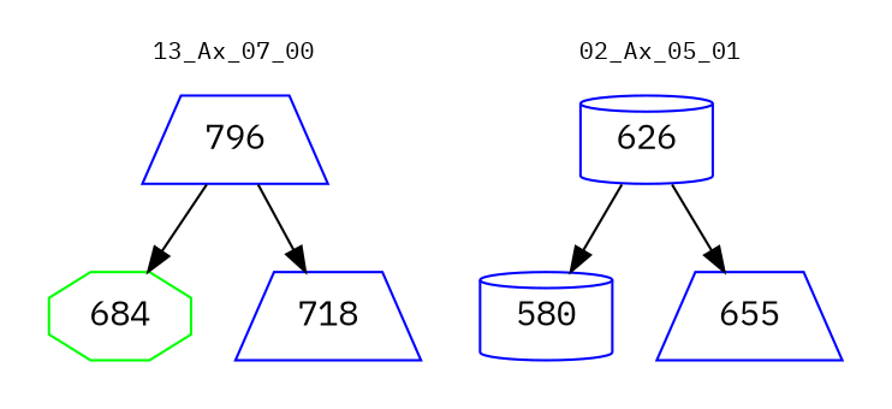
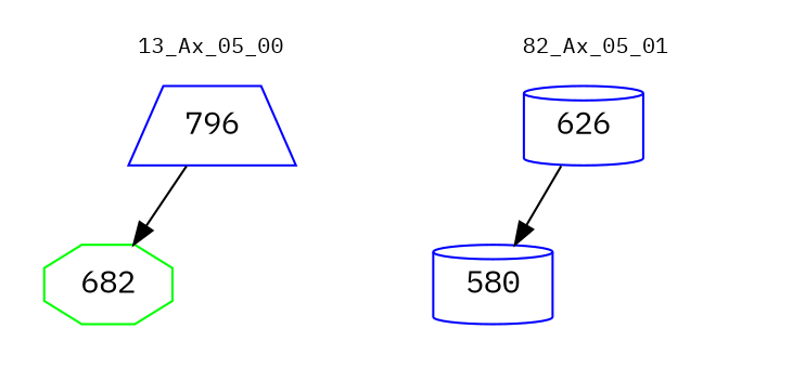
  digraph {
    fontname="IBM Plex Mono"
    node [color=blue fontname="IBM Plex Mono" shape=trapezium]
    edge [color=black fontname="IBM Plex Mono"]
    n1 [label=796]
-   n2 [color=green label=684 shape=octagon]
-   n3 [label=718]
+   n2 [color=green label=682 shape=octagon]
    n4 [label=626 shape=cylinder]
    n5 [label=580 shape=cylinder]
-   n6 [label=655]
    subgraph cluster_1 {
      color=white
      fontsize=10
-     label="13_Ax_07_00"
+     label="13_Ax_05_00"
      n1
      n2
-     n3
    }
    subgraph cluster_2 {
      color=white
      fontsize=10
-     label="02_Ax_05_01"
+     label="82_Ax_05_01"
      n4
      n5
-     n6
    }
    n1 -> n2
-   n1 -> n3
    n4 -> n5
-   n4 -> n6
  }
